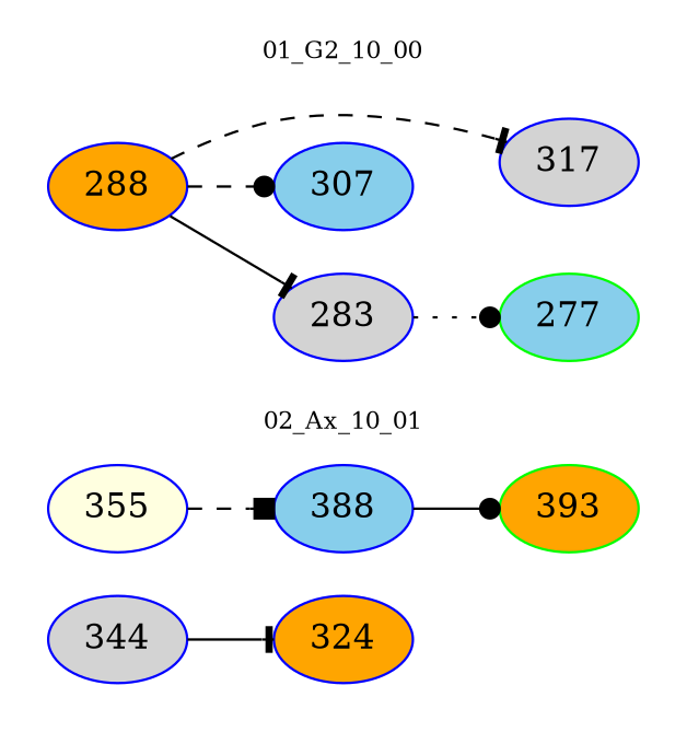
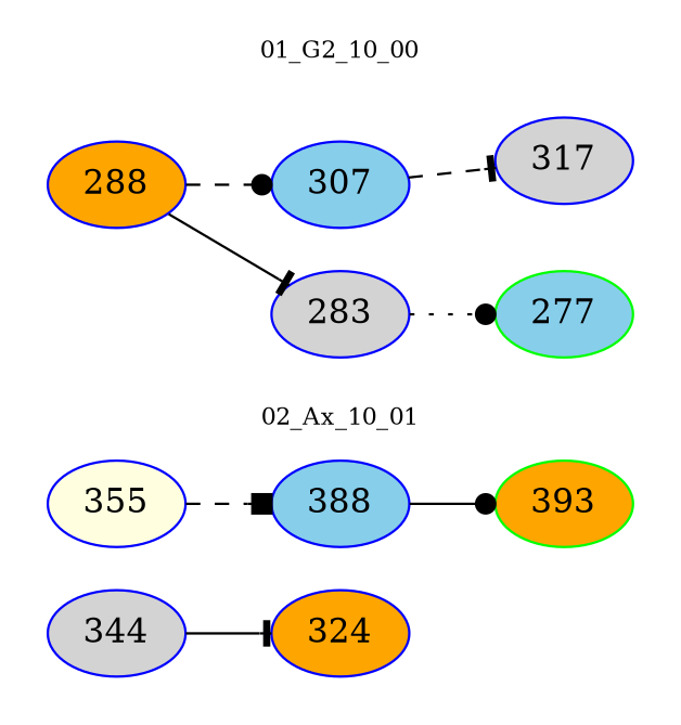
  digraph {
    rankdir=LR
    node [color=blue fillcolor=lightgrey style=filled]
    edge [arrowhead=tee color=black style=dashed]
    n1 [fillcolor=lightyellow label=355]
    n2 [label=344]
    n3 [fillcolor=skyblue label=388]
    n4 [fillcolor=orange label=324]
    n5 [color=green fillcolor=orange label=393]
    n6 [fillcolor=orange label=288]
    n7 [label=283]
    n8 [fillcolor=skyblue label=307]
    n9 [color=green fillcolor=skyblue label=277]
    n10 [label=317]
    subgraph cluster_1 {
      color=white
      fontsize=10
      label="02_Ax_10_01"
      n1
      n2
      n3
      n4
      n5
    }
    subgraph cluster_2 {
      color=white
      fontsize=10
      label="01_G2_10_00"
      n6
      n7
      n8
      n9
      n10
    }
    n1 -> n3 [arrowhead=box]
    n2 -> n4 [style=solid]
    n3 -> n5 [arrowhead=dot style=solid]
    n6 -> n7 [style=solid]
    n6 -> n8 [arrowhead=dot]
    n7 -> n9 [arrowhead=dot style=dotted]
-   n6 -> n10
+   n8 -> n10
  }
